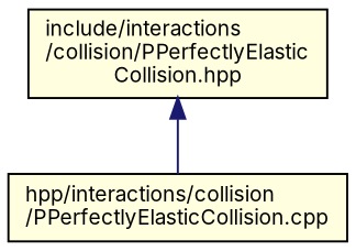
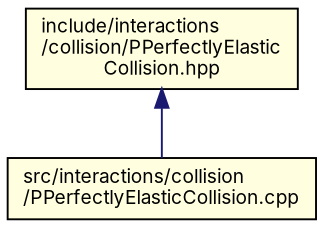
  digraph {
    fontname=Inter
    node [color=black fillcolor=lightyellow fontname=Inter fontsize=10 shape=record style=filled]
    n1 [fontcolor=black height=0.2 label="include/interactions\l/collision/PPerfectlyElastic\lCollision.hpp" width=0.4]
-   n2 [height=0.2 label="hpp/interactions/collision\l/PPerfectlyElasticCollision.cpp" width=0.4]
+   n2 [height=0.2 label="src/interactions/collision\l/PPerfectlyElasticCollision.cpp" width=0.4]
    n1 -> n2 [color=midnightblue dir=back fontname=Inter fontsize=10 labelfontname=Helvetica labelfontsize=10 style=solid]
  }
